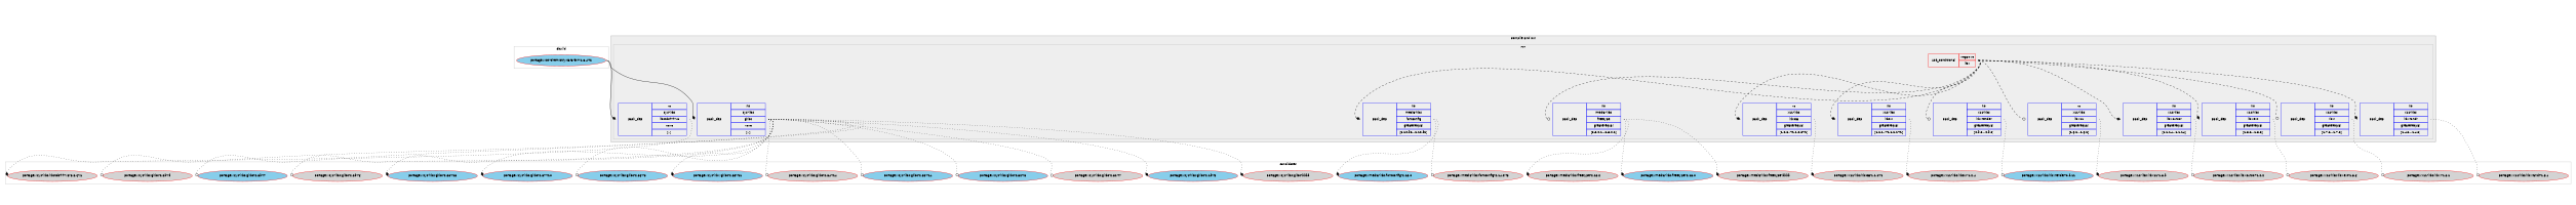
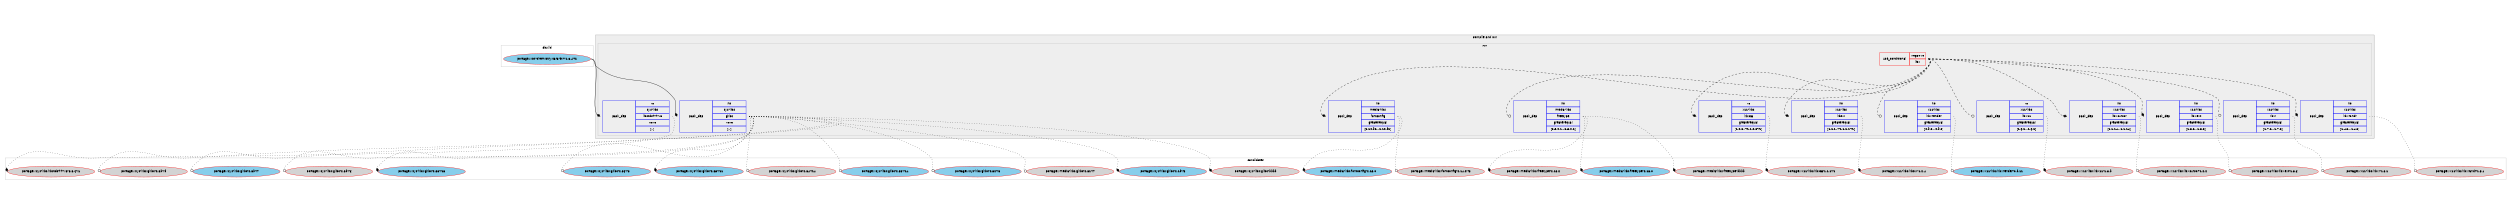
  digraph {
    compound=true
    concentrate=true
    fontname=Helvetica
    fontsize=10
    newrank=true
    rankdir=TB
    ranksep=1.5
    node [color=red fillcolor=lightgrey fontname=Helvetica fontsize=10 style=filled]
    edge [arrowhead=diamond headport=w style=dotted tailport=e weight=100]
    n1 [fillcolor=skyblue label="portage://sci-chemistry/cara-bin-1.8.4-r2" width=4]
    n2 [color=blue label=<<TABLE BORDER="0" CELLBORDER="1" CELLSPACING="0" CELLPADDING="4" WIDTH="220"><TR><TD ROWSPAN="6" CELLPADDING="30">pack_dep</TD></TR><TR><TD WIDTH="110">no</TD></TR><TR><TD>media-libs</TD></TR><TR><TD>fontconfig</TD></TR><TR><TD>greaterequal</TD></TR><TR><TD>[2.10.92,,,2.10.92]</TD></TR></TABLE>> shape=none fillcolor="" style=""]
    n3 [color=blue label=<<TABLE BORDER="0" CELLBORDER="1" CELLSPACING="0" CELLPADDING="4" WIDTH="220"><TR><TD ROWSPAN="6" CELLPADDING="30">pack_dep</TD></TR><TR><TD WIDTH="110">no</TD></TR><TR><TD>media-libs</TD></TR><TR><TD>freetype</TD></TR><TR><TD>greaterequal</TD></TR><TR><TD>[2.5.0.1,,,2.5.0.1]</TD></TR></TABLE>> shape=none fillcolor="" style=""]
    n4 [color=blue label=<<TABLE BORDER="0" CELLBORDER="1" CELLSPACING="0" CELLPADDING="4" WIDTH="220"><TR><TD ROWSPAN="6" CELLPADDING="30">pack_dep</TD></TR><TR><TD WIDTH="110">no</TD></TR><TR><TD>x11-libs</TD></TR><TR><TD>libICE</TD></TR><TR><TD>greaterequal</TD></TR><TR><TD>[1.0.8,,-r1,1.0.8-r1]</TD></TR></TABLE>> shape=none fillcolor="" style=""]
    n5 [color=blue label=<<TABLE BORDER="0" CELLBORDER="1" CELLSPACING="0" CELLPADDING="4" WIDTH="220"><TR><TD ROWSPAN="6" CELLPADDING="30">pack_dep</TD></TR><TR><TD WIDTH="110">no</TD></TR><TR><TD>x11-libs</TD></TR><TR><TD>libSM</TD></TR><TR><TD>greaterequal</TD></TR><TR><TD>[1.2.1,,-r1,1.2.1-r1]</TD></TR></TABLE>> shape=none fillcolor="" style=""]
    n6 [color=blue label=<<TABLE BORDER="0" CELLBORDER="1" CELLSPACING="0" CELLPADDING="4" WIDTH="220"><TR><TD ROWSPAN="6" CELLPADDING="30">pack_dep</TD></TR><TR><TD WIDTH="110">no</TD></TR><TR><TD>x11-libs</TD></TR><TR><TD>libXrender</TD></TR><TR><TD>greaterequal</TD></TR><TR><TD>[0.9.8,,,0.9.8]</TD></TR></TABLE>> shape=none fillcolor="" style=""]
    n7 [color=blue label=<<TABLE BORDER="0" CELLBORDER="1" CELLSPACING="0" CELLPADDING="4" WIDTH="220"><TR><TD ROWSPAN="6" CELLPADDING="30">pack_dep</TD></TR><TR><TD WIDTH="110">no</TD></TR><TR><TD>x11-libs</TD></TR><TR><TD>libX11</TD></TR><TR><TD>greaterequal</TD></TR><TR><TD>[1.6.2,,,1.6.2]</TD></TR></TABLE>> shape=none fillcolor="" style=""]
    n8 [color=blue label=<<TABLE BORDER="0" CELLBORDER="1" CELLSPACING="0" CELLPADDING="4" WIDTH="220"><TR><TD ROWSPAN="6" CELLPADDING="30">pack_dep</TD></TR><TR><TD WIDTH="110">no</TD></TR><TR><TD>x11-libs</TD></TR><TR><TD>libXcursor</TD></TR><TR><TD>greaterequal</TD></TR><TR><TD>[1.1.14,,,1.1.14]</TD></TR></TABLE>> shape=none fillcolor="" style=""]
    n9 [color=blue label=<<TABLE BORDER="0" CELLBORDER="1" CELLSPACING="0" CELLPADDING="4" WIDTH="220"><TR><TD ROWSPAN="6" CELLPADDING="30">pack_dep</TD></TR><TR><TD WIDTH="110">no</TD></TR><TR><TD>x11-libs</TD></TR><TR><TD>libXext</TD></TR><TR><TD>greaterequal</TD></TR><TR><TD>[1.3.2,,,1.3.2]</TD></TR></TABLE>> shape=none fillcolor="" style=""]
    n10 [color=blue label=<<TABLE BORDER="0" CELLBORDER="1" CELLSPACING="0" CELLPADDING="4" WIDTH="220"><TR><TD ROWSPAN="6" CELLPADDING="30">pack_dep</TD></TR><TR><TD WIDTH="110">no</TD></TR><TR><TD>x11-libs</TD></TR><TR><TD>libXi</TD></TR><TR><TD>greaterequal</TD></TR><TR><TD>[1.7.2,,,1.7.2]</TD></TR></TABLE>> shape=none fillcolor="" style=""]
    n11 [color=blue label=<<TABLE BORDER="0" CELLBORDER="1" CELLSPACING="0" CELLPADDING="4" WIDTH="220"><TR><TD ROWSPAN="6" CELLPADDING="30">pack_dep</TD></TR><TR><TD WIDTH="110">no</TD></TR><TR><TD>x11-libs</TD></TR><TR><TD>libXrandr</TD></TR><TR><TD>greaterequal</TD></TR><TR><TD>[1.4.2,,,1.4.2]</TD></TR></TABLE>> shape=none fillcolor="" style=""]
    n12 [label=<<TABLE BORDER="0" CELLBORDER="1" CELLSPACING="0" CELLPADDING="4"><TR><TD ROWSPAN="3" CELLPADDING="10">use_conditional</TD></TR><TR><TD>negative</TD></TR><TR><TD>libX</TD></TR></TABLE>> shape=none fillcolor="" style=""]
    n13 [color=blue label=<<TABLE BORDER="0" CELLBORDER="1" CELLSPACING="0" CELLPADDING="4" WIDTH="220"><TR><TD ROWSPAN="6" CELLPADDING="30">pack_dep</TD></TR><TR><TD WIDTH="110">no</TD></TR><TR><TD>sys-libs</TD></TR><TR><TD>glibc</TD></TR><TR><TD>none</TD></TR><TR><TD>[,,]</TD></TR></TABLE>> shape=none fillcolor="" style=""]
    n14 [color=blue label=<<TABLE BORDER="0" CELLBORDER="1" CELLSPACING="0" CELLPADDING="4" WIDTH="220"><TR><TD ROWSPAN="6" CELLPADDING="30">pack_dep</TD></TR><TR><TD WIDTH="110">no</TD></TR><TR><TD>sys-libs</TD></TR><TR><TD>libstdc++-v3</TD></TR><TR><TD>none</TD></TR><TR><TD>[,,]</TD></TR></TABLE>> shape=none fillcolor="" style=""]
    n15 [label="portage://media-libs/fontconfig-2.14.2-r3" width=4]
    n16 [fillcolor=skyblue label="portage://media-libs/fontconfig-2.15.0" width=4]
    n17 [fillcolor=skyblue label="portage://media-libs/freetype-2.13.0" width=4]
    n18 [label="portage://media-libs/freetype-2.13.2" width=4]
    n19 [label="portage://media-libs/freetype-9999" width=4]
    n20 [label="portage://x11-libs/libICE-1.1.1-r1" width=4]
    n21 [label="portage://x11-libs/libSM-1.2.4" width=4]
    n22 [label="portage://x11-libs/libX11-1.8.9" width=4]
    n23 [label="portage://x11-libs/libXcursor-1.2.2" width=4]
    n24 [label="portage://x11-libs/libXext-1.3.6" width=4]
    n25 [label="portage://x11-libs/libXi-1.8.1" width=4]
    n26 [label="portage://x11-libs/libXrandr-1.5.4" width=4]
    n27 [fillcolor=skyblue label="portage://x11-libs/libXrender-0.9.11" width=4]
    n28 [fillcolor=skyblue label="portage://sys-libs/glibc-2.19-r3" width=4]
-   n29 [label="portage://sys-libs/glibc-2.31-r7" width=4]
+   n29 [label="portage://media-libs/glibc-2.31-r7" width=4]
    n30 [fillcolor=skyblue label="portage://sys-libs/glibc-2.32-r8" width=4]
    n31 [fillcolor=skyblue label="portage://sys-libs/glibc-2.33-r14" width=4]
    n32 [label="portage://sys-libs/glibc-2.34-r14" width=4]
-   n33 [fillcolor=skyblue label="portage://sys-libX/glibc-2.35-r11" width=4]
+   n33 [fillcolor=skyblue label="portage://sys-libs/glibc-2.35-r11" width=4]
    n34 [fillcolor=skyblue label="portage://sys-libs/glibc-2.36-r8" width=4]
-   n35 [fillcolor=skyblue label="portage://sys-libs/glibc-2.37-r10" width=4]
    n36 [fillcolor=skyblue label="portage://sys-libs/glibc-2.38-r13" width=4]
    n37 [label="portage://sys-libs/glibc-2.39-r6" width=4]
    n38 [fillcolor=skyblue label="portage://sys-libs/glibc-2.39-r7" width=4]
    n39 [label="portage://sys-libs/glibc-2.39-r9" width=4]
    n40 [label="portage://sys-libs/glibc-9999" width=4]
    n41 [label="portage://sys-libs/libstdc++-v3-3.3.6-r4" width=4]
    subgraph cluster_1 {
      color=gray
      label=<<i>ebuild</i>>
      rank=same
      n1
    }
    subgraph cluster_2 {
      color=gray
      label=<<i>dependencies</i>>
      subgraph cluster_3 {
        color=gray
        fillcolor="#eeeeee"
        label=<<i>compile</i>>
        style=filled
      }
      subgraph cluster_4 {
        color=gray
        fillcolor="#eeeeee"
        label=<<i>compile and run</i>>
        style=filled
      }
      subgraph cluster_5 {
        color=gray
        fillcolor="#eeeeee"
        label=<<i>run</i>>
        style=filled
        subgraph sub_6 {
          color=gray
          fillcolor="#eeeeee"
          label=<<i>run</i>>
          style=filled
          n12
          subgraph sub_7 {
            color=gray
            fillcolor="#eeeeee"
            label=<<i>run</i>>
            style=filled
            n2
          }
          subgraph sub_8 {
            color=gray
            fillcolor="#eeeeee"
            label=<<i>run</i>>
            style=filled
            n3
          }
          subgraph sub_9 {
            color=gray
            fillcolor="#eeeeee"
            label=<<i>run</i>>
            style=filled
            n4
          }
          subgraph sub_10 {
            color=gray
            fillcolor="#eeeeee"
            label=<<i>run</i>>
            style=filled
            n5
          }
          subgraph sub_11 {
            color=gray
            fillcolor="#eeeeee"
            label=<<i>run</i>>
            style=filled
            n6
          }
          subgraph sub_12 {
            color=gray
            fillcolor="#eeeeee"
            label=<<i>run</i>>
            style=filled
            n7
          }
          subgraph sub_13 {
            color=gray
            fillcolor="#eeeeee"
            label=<<i>run</i>>
            style=filled
            n8
          }
          subgraph sub_14 {
            color=gray
            fillcolor="#eeeeee"
            label=<<i>run</i>>
            style=filled
            n9
          }
          subgraph sub_15 {
            color=gray
            fillcolor="#eeeeee"
            label=<<i>run</i>>
            style=filled
            n10
          }
          subgraph sub_16 {
            color=gray
            fillcolor="#eeeeee"
            label=<<i>run</i>>
            style=filled
            n11
          }
        }
        subgraph sub_17 {
          color=gray
          fillcolor="#eeeeee"
          label=<<i>run</i>>
          style=filled
          n13
        }
        subgraph sub_18 {
          color=gray
          fillcolor="#eeeeee"
          label=<<i>run</i>>
          style=filled
          n14
        }
      }
    }
    subgraph cluster_19 {
      color=gray
      label=<<i>candidates</i>>
      rank=same
      subgraph sub_20 {
        color=black
        label=<<i>candidates</i>>
        nodesep=1
        rank=same
        n15
        n16
      }
      subgraph sub_21 {
        color=black
        label=<<i>candidates</i>>
        nodesep=1
        rank=same
        n17
        n18
        n19
      }
      subgraph sub_22 {
        color=black
        label=<<i>candidates</i>>
        nodesep=1
        rank=same
        n20
      }
      subgraph sub_23 {
        color=black
        label=<<i>candidates</i>>
        nodesep=1
        rank=same
        n21
      }
      subgraph sub_24 {
        color=black
        label=<<i>candidates</i>>
        nodesep=1
        rank=same
        n22
      }
      subgraph sub_25 {
        color=black
        label=<<i>candidates</i>>
        nodesep=1
        rank=same
        n23
      }
      subgraph sub_26 {
        color=black
        label=<<i>candidates</i>>
        nodesep=1
        rank=same
        n24
      }
      subgraph sub_27 {
        color=black
        label=<<i>candidates</i>>
        nodesep=1
        rank=same
        n25
      }
      subgraph sub_28 {
        color=black
        label=<<i>candidates</i>>
        nodesep=1
        rank=same
        n26
      }
      subgraph sub_29 {
        color=black
        label=<<i>candidates</i>>
        nodesep=1
        rank=same
        n27
      }
      subgraph sub_30 {
        color=black
        label=<<i>candidates</i>>
        nodesep=1
        rank=same
        n28
        n29
        n30
        n31
        n32
        n33
        n34
-       n35
        n36
        n37
        n38
        n39
        n40
      }
      subgraph sub_31 {
        color=black
        label=<<i>candidates</i>>
        nodesep=1
        rank=same
        n41
      }
    }
    n1 -> n13 [style=solid weight=20]
    n1 -> n14 [style=solid weight=20]
    n2 -> n15 [arrowhead=odot]
    n2 -> n16
    n3 -> n17
    n3 -> n18
    n3 -> n19
    n4 -> n20
    n5 -> n21
    n6 -> n27 [arrowhead=odot]
    n7 -> n22
    n8 -> n23 [arrowhead=odot]
    n9 -> n24 [arrowhead=odot]
    n10 -> n25 [arrowhead=odot]
    n11 -> n26 [arrowhead=odot]
    n12 -> n2 [style=dashed weight=20]
    n12 -> n3 [arrowhead=odot style=dashed weight=20]
    n12 -> n4 [style=dashed weight=20]
    n12 -> n5 [style=dashed weight=20]
    n12 -> n6 [arrowhead=odot style=dashed weight=20]
    n12 -> n7 [arrowhead=odot style=dashed weight=20]
    n12 -> n8 [style=dashed weight=20]
    n12 -> n9 [style=dashed weight=20]
    n12 -> n10 [arrowhead=odot style=dashed weight=20]
    n12 -> n11 [style=dashed weight=20]
    n13 -> n28
    n13 -> n29 [arrowhead=odot]
    n13 -> n30 [arrowhead=odot]
    n13 -> n31 [arrowhead=odot]
    n13 -> n32 [arrowhead=odot]
    n13 -> n33
    n13 -> n34 [arrowhead=odot]
-   n13 -> n35
    n13 -> n36
    n13 -> n37 [arrowhead=odot]
    n13 -> n38 [arrowhead=odot]
    n13 -> n39 [arrowhead=odot]
    n13 -> n40
    n14 -> n41
  }
